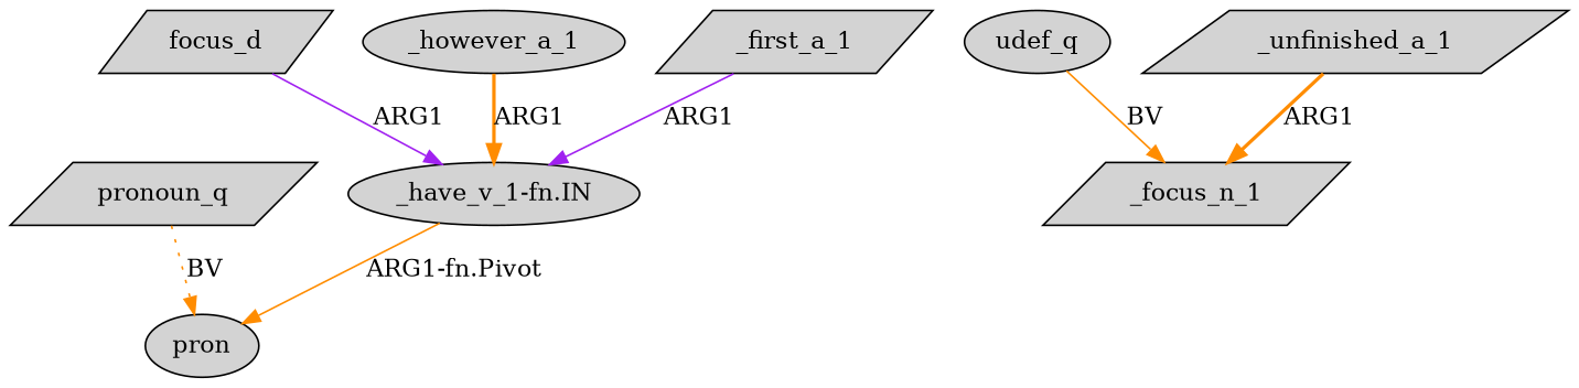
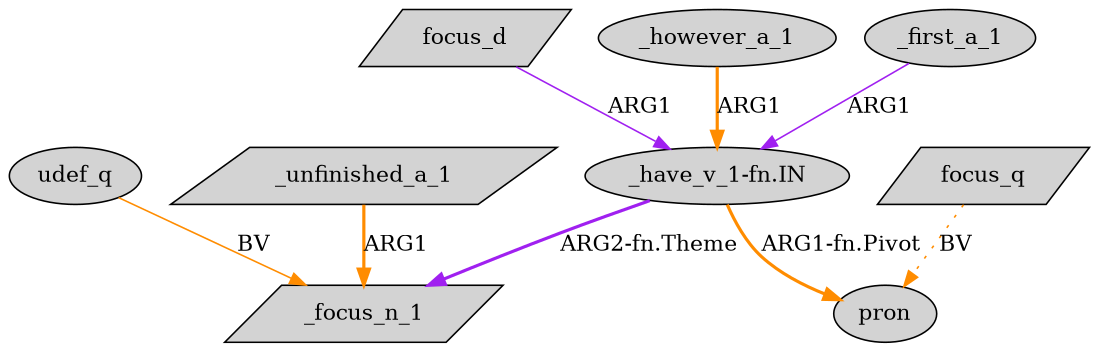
  digraph {
    node [shape=parallelogram style=filled]
    edge [color=darkorange style=solid]
    "_have_v_1-fn.IN" [shape=ellipse]
    focus_d
    n3 [label=_focus_n_1]
    pron [shape=ellipse]
    udef_q [shape=ellipse]
    _however_a_1 [shape=ellipse]
    _unfinished_a_1
-   _first_a_1
-   pronoun_q
-   "_have_v_1-fn.IN" -> pron [label="ARG1-fn.Pivot"]
+   _first_a_1 [shape=ellipse]
+   pronoun_q [label=focus_q]
+   "_have_v_1-fn.IN" -> n3 [color=purple label="ARG2-fn.Theme" style=bold]
+   "_have_v_1-fn.IN" -> pron [label="ARG1-fn.Pivot" style=bold]
    focus_d -> "_have_v_1-fn.IN" [color=purple label=ARG1]
    udef_q -> n3 [label=BV]
    _however_a_1 -> "_have_v_1-fn.IN" [label=ARG1 style=bold]
    _unfinished_a_1 -> n3 [label=ARG1 style=bold]
    _first_a_1 -> "_have_v_1-fn.IN" [color=purple label=ARG1]
    pronoun_q -> pron [label=BV style=dotted]
  }
